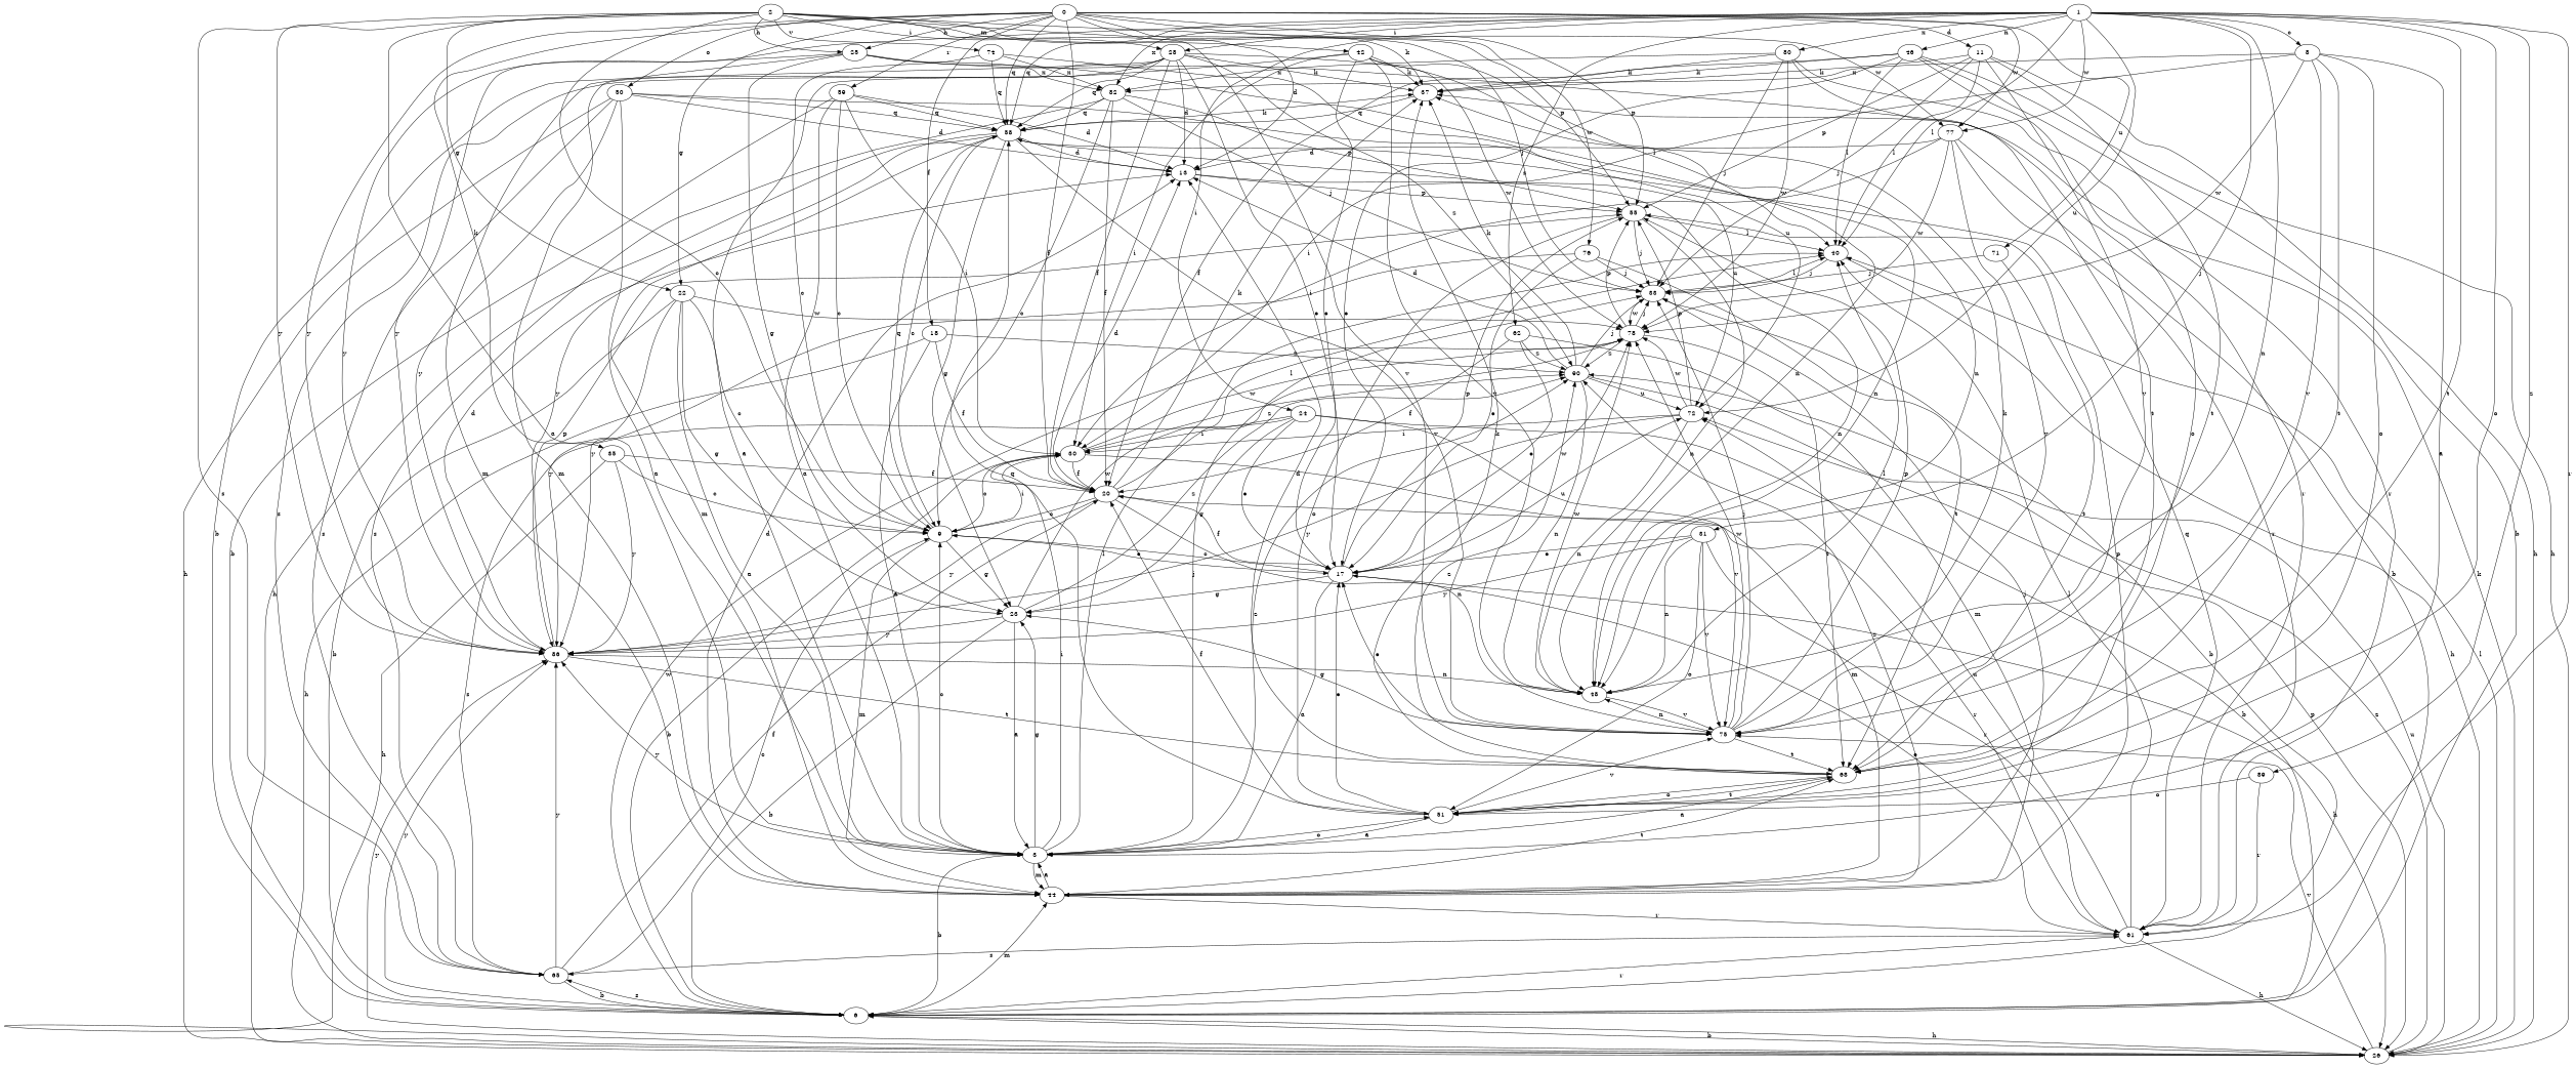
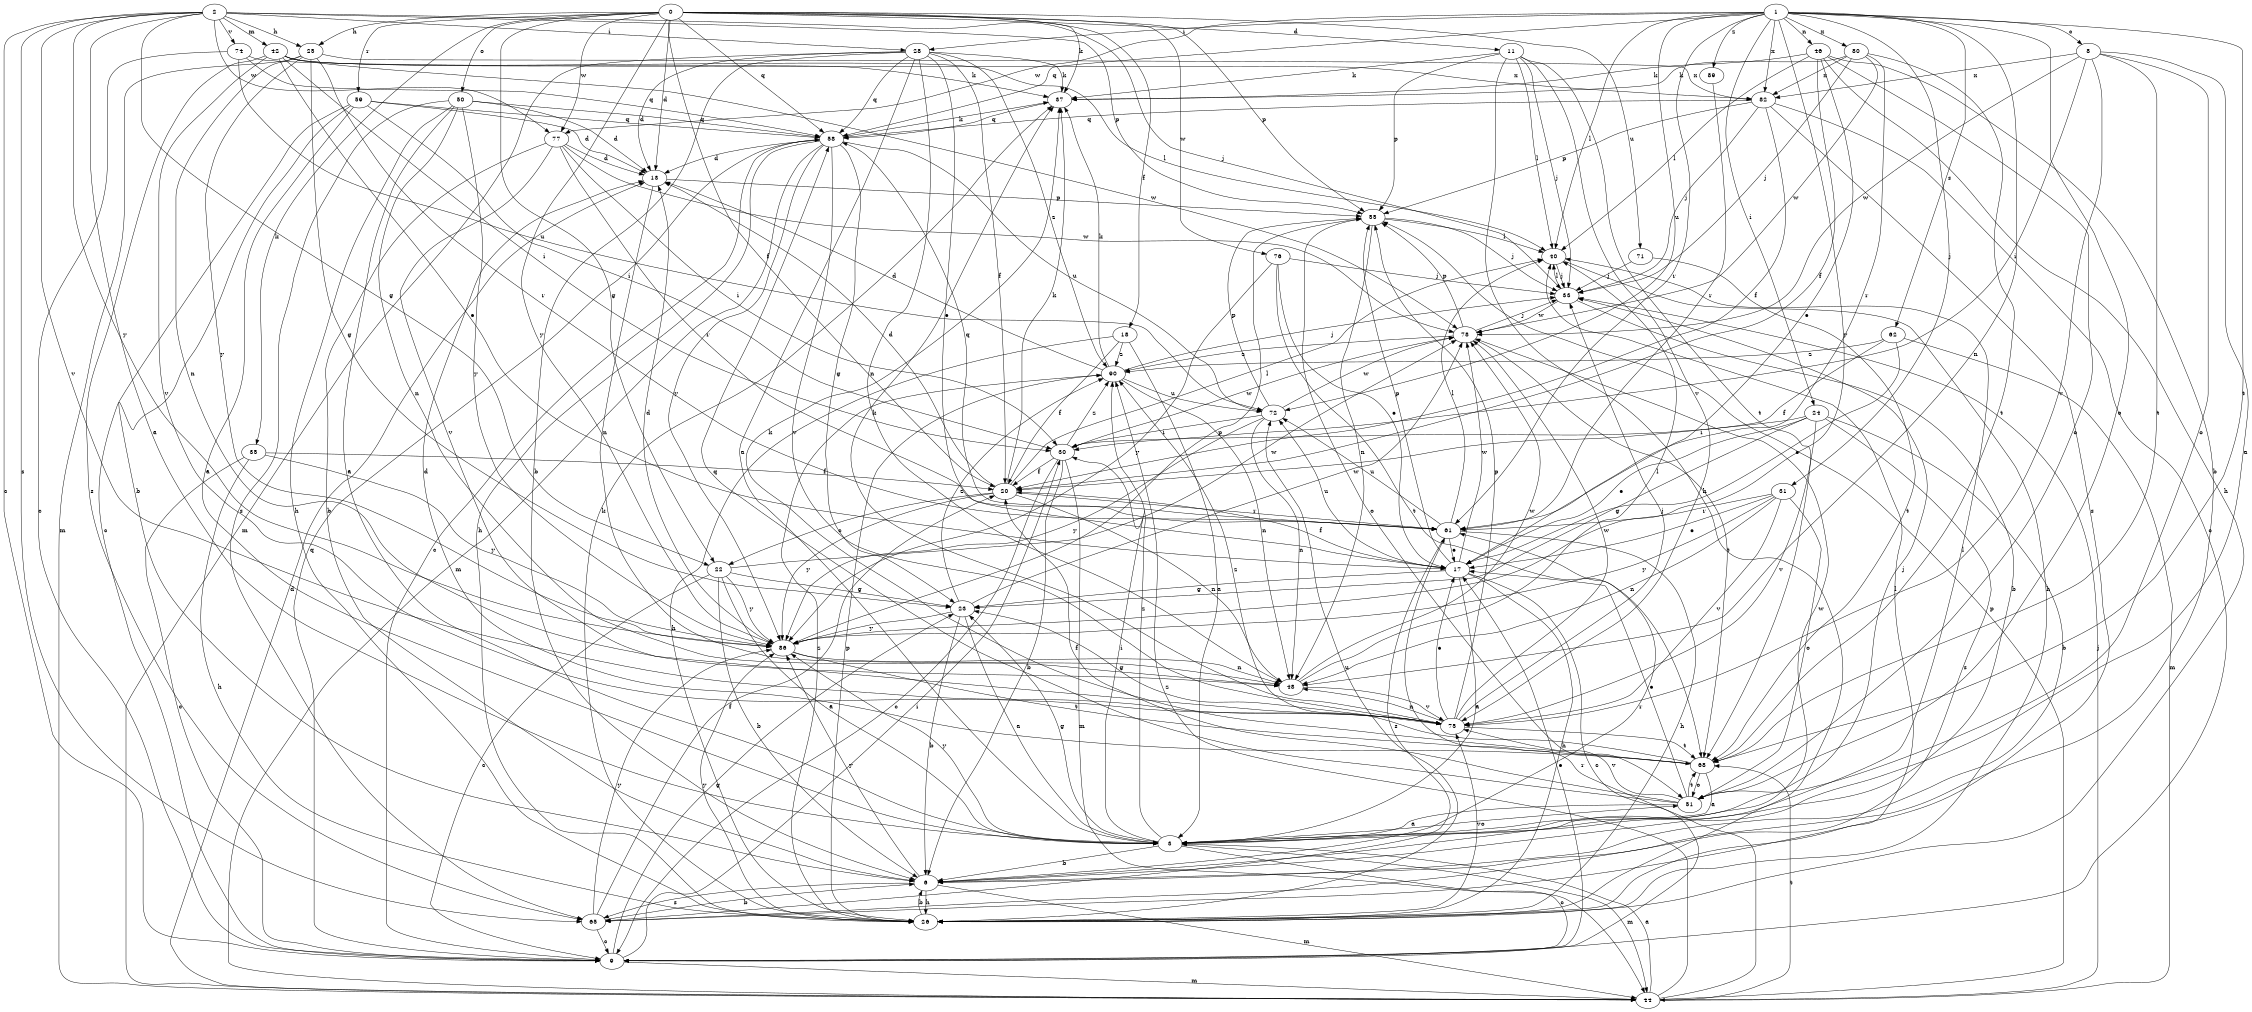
  strict digraph {
    0
    11
    13
    18
    20
    22
    25
    35
    37
    50
    55
    58
    59
    71
    76
    77
    86
    40
    68
    33
    75
    26
    48
    3
    90
    61
    9
    6
    23
    78
    82
    44
    65
    51
    72
    30
    17
    1
    8
    n40 [label=24]
    28
    31
    46
    62
    80
    89
    2
    42
    74
    0 -> 11 [label=d]
    0 -> 13 [label=d]
    0 -> 18 [label=f]
    0 -> 20 [label=f]
    0 -> 22 [label=g]
    0 -> 25 [label=h]
    0 -> 35 [label=k]
    0 -> 37 [label=k]
    0 -> 50 [label=o]
    0 -> 55 [label=p]
    0 -> 58 [label=q]
    0 -> 59 [label=r]
    0 -> 71 [label=u]
    0 -> 76 [label=w]
    0 -> 77 [label=w]
    0 -> 86 [label=y]
    11 -> 37 [label=k]
    11 -> 55 [label=p]
    11 -> 40 [label=l]
    11 -> 68 [label=t]
    11 -> 33 [label=j]
    11 -> 75 [label=v]
    11 -> 26 [label=h]
    13 -> 55 [label=p]
    13 -> 48 [label=n]
    18 -> 20 [label=f]
    18 -> 26 [label=h]
    18 -> 3 [label=a]
    18 -> 90 [label=z]
    20 -> 13 [label=d]
    20 -> 37 [label=k]
    20 -> 86 [label=y]
    20 -> 40 [label=l]
    20 -> 48 [label=n]
    20 -> 61 [label=r]
-   20 -> 9 [label=c]
+   20 -> 22 [label=c]
    22 -> 86 [label=y]
    22 -> 3 [label=a]
    22 -> 9 [label=c]
    22 -> 6 [label=b]
    22 -> 23 [label=g]
    22 -> 78 [label=w]
    25 -> 86 [label=y]
    25 -> 48 [label=n]
    25 -> 61 [label=r]
    25 -> 23 [label=g]
    25 -> 82 [label=x]
    25 -> 44 [label=m]
    35 -> 20 [label=f]
    35 -> 86 [label=y]
    35 -> 26 [label=h]
    35 -> 9 [label=c]
    37 -> 58 [label=q]
    50 -> 13 [label=d]
    50 -> 58 [label=q]
    50 -> 86 [label=y]
    50 -> 26 [label=h]
    50 -> 48 [label=n]
    50 -> 3 [label=a]
    50 -> 65 [label=s]
    55 -> 40 [label=l]
    55 -> 33 [label=j]
    55 -> 48 [label=n]
    55 -> 51 [label=o]
    58 -> 13 [label=d]
    58 -> 37 [label=k]
    58 -> 86 [label=y]
    58 -> 75 [label=v]
    58 -> 26 [label=h]
    58 -> 9 [label=c]
    58 -> 23 [label=g]
    58 -> 44 [label=m]
    58 -> 72 [label=u]
    59 -> 13 [label=d]
    59 -> 58 [label=q]
    59 -> 3 [label=a]
    59 -> 9 [label=c]
    59 -> 6 [label=b]
    59 -> 30 [label=i]
    71 -> 68 [label=t]
    71 -> 33 [label=j]
    76 -> 86 [label=y]
    76 -> 68 [label=t]
    76 -> 33 [label=j]
    76 -> 17 [label=e]
    77 -> 13 [label=d]
    77 -> 75 [label=v]
    77 -> 61 [label=r]
    77 -> 6 [label=b]
    77 -> 78 [label=w]
    77 -> 30 [label=i]
    86 -> 13 [label=d]
    86 -> 55 [label=p]
    86 -> 68 [label=t]
    86 -> 48 [label=n]
    40 -> 33 [label=j]
    40 -> 26 [label=h]
    68 -> 13 [label=d]
    68 -> 37 [label=k]
    68 -> 3 [label=a]
    68 -> 90 [label=z]
    68 -> 51 [label=o]
    33 -> 40 [label=l]
    33 -> 6 [label=b]
    33 -> 78 [label=w]
    75 -> 37 [label=k]
    75 -> 55 [label=p]
    75 -> 68 [label=t]
    75 -> 33 [label=j]
    75 -> 48 [label=n]
    75 -> 23 [label=g]
    75 -> 78 [label=w]
    75 -> 17 [label=e]
    26 -> 37 [label=k]
    26 -> 86 [label=y]
    26 -> 40 [label=l]
    26 -> 75 [label=v]
    26 -> 90 [label=z]
    26 -> 6 [label=b]
    26 -> 72 [label=u]
    48 -> 40 [label=l]
    48 -> 75 [label=v]
    48 -> 78 [label=w]
    3 -> 86 [label=y]
    3 -> 40 [label=l]
    3 -> 33 [label=j]
    3 -> 90 [label=z]
    3 -> 9 [label=c]
    3 -> 6 [label=b]
    3 -> 23 [label=g]
    3 -> 44 [label=m]
    3 -> 51 [label=o]
    3 -> 30 [label=i]
    90 -> 13 [label=d]
    90 -> 37 [label=k]
    90 -> 33 [label=j]
    90 -> 26 [label=p]
    90 -> 48 [label=n]
    90 -> 72 [label=u]
    61 -> 58 [label=q]
    61 -> 40 [label=l]
    61 -> 26 [label=h]
    61 -> 65 [label=s]
    61 -> 72 [label=u]
    61 -> 17 [label=e]
    9 -> 58 [label=q]
    9 -> 23 [label=g]
    9 -> 44 [label=m]
    9 -> 30 [label=i]
    9 -> 17 [label=e]
    6 -> 86 [label=y]
    6 -> 26 [label=h]
    6 -> 61 [label=r]
    6 -> 78 [label=w]
    6 -> 44 [label=m]
    6 -> 65 [label=s]
    23 -> 86 [label=y]
    23 -> 3 [label=a]
    23 -> 90 [label=z]
    23 -> 6 [label=b]
    23 -> 78 [label=w]
    78 -> 55 [label=p]
    78 -> 68 [label=t]
    78 -> 33 [label=j]
    78 -> 90 [label=z]
    82 -> 20 [label=f]
    82 -> 55 [label=p]
    82 -> 58 [label=q]
    82 -> 33 [label=j]
    82 -> 9 [label=c]
    82 -> 65 [label=s]
    44 -> 13 [label=d]
    44 -> 55 [label=p]
    44 -> 68 [label=t]
    44 -> 33 [label=j]
    44 -> 3 [label=a]
    44 -> 90 [label=z]
    44 -> 61 [label=r]
    65 -> 20 [label=f]
    65 -> 86 [label=y]
    65 -> 9 [label=c]
    65 -> 6 [label=b]
    51 -> 20 [label=f]
    51 -> 58 [label=q]
    51 -> 68 [label=t]
    51 -> 75 [label=v]
    51 -> 3 [label=a]
    51 -> 17 [label=e]
    72 -> 55 [label=p]
    72 -> 86 [label=y]
    72 -> 48 [label=n]
    72 -> 78 [label=w]
    72 -> 30 [label=i]
    30 -> 20 [label=f]
    30 -> 90 [label=z]
    30 -> 9 [label=c]
    30 -> 6 [label=b]
    30 -> 78 [label=w]
    30 -> 44 [label=m]
    17 -> 20 [label=f]
    17 -> 55 [label=p]
    17 -> 26 [label=h]
    17 -> 3 [label=a]
    17 -> 9 [label=c]
    17 -> 23 [label=g]
    17 -> 78 [label=w]
    17 -> 72 [label=u]
    1 -> 58 [label=q]
    1 -> 77 [label=w]
    1 -> 86 [label=y]
    1 -> 40 [label=l]
    1 -> 68 [label=t]
    1 -> 48 [label=n]
    1 -> 61 [label=r]
    1 -> 82 [label=x]
    1 -> 51 [label=o]
    1 -> 72 [label=u]
    1 -> 8 [label=c]
    1 -> n40 [label=i]
    1 -> 28 [label=i]
    1 -> 31 [label=j]
    1 -> 46 [label=n]
    1 -> 62 [label=s]
    1 -> 80 [label=x]
    1 -> 89 [label=z]
    8 -> 68 [label=t]
    8 -> 75 [label=v]
    8 -> 3 [label=a]
    8 -> 78 [label=w]
    8 -> 82 [label=x]
    8 -> 51 [label=o]
    8 -> 30 [label=i]
    n40 -> 75 [label=v]
    n40 -> 6 [label=b]
    n40 -> 23 [label=g]
    n40 -> 65 [label=s]
    n40 -> 30 [label=i]
    n40 -> 17 [label=e]
    28 -> 13 [label=d]
    28 -> 20 [label=f]
    28 -> 37 [label=k]
    28 -> 58 [label=q]
    28 -> 48 [label=n]
    28 -> 3 [label=a]
    28 -> 90 [label=z]
    28 -> 6 [label=b]
    28 -> 44 [label=m]
    28 -> 17 [label=e]
    31 -> 86 [label=y]
    31 -> 75 [label=v]
    31 -> 48 [label=n]
    31 -> 61 [label=r]
    31 -> 51 [label=o]
    31 -> 17 [label=e]
    46 -> 20 [label=f]
    46 -> 37 [label=k]
    46 -> 40 [label=l]
    46 -> 26 [label=h]
    46 -> 6 [label=b]
    46 -> 51 [label=o]
    46 -> 17 [label=e]
    62 -> 20 [label=f]
    62 -> 90 [label=z]
    62 -> 44 [label=m]
    62 -> 17 [label=e]
    80 -> 37 [label=k]
    80 -> 68 [label=t]
    80 -> 33 [label=j]
    80 -> 61 [label=r]
    80 -> 78 [label=w]
    80 -> 82 [label=x]
    89 -> 61 [label=r]
-   89 -> 51 [label=o]
    2 -> 22 [label=g]
    2 -> 25 [label=h]
    2 -> 55 [label=p]
    2 -> 77 [label=w]
    2 -> 86 [label=y]
    2 -> 33 [label=j]
    2 -> 75 [label=v]
    2 -> 3 [label=a]
    2 -> 9 [label=c]
    2 -> 65 [label=s]
    2 -> 28 [label=i]
    2 -> 42 [label=m]
    2 -> 74 [label=v]
    42 -> 37 [label=k]
    42 -> 40 [label=l]
    42 -> 75 [label=v]
    42 -> 78 [label=w]
    42 -> 65 [label=s]
    42 -> 30 [label=i]
    42 -> 17 [label=e]
    74 -> 58 [label=q]
    74 -> 9 [label=c]
    74 -> 82 [label=x]
    74 -> 72 [label=u]
  }
